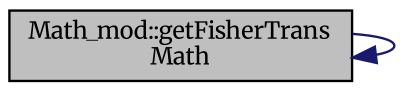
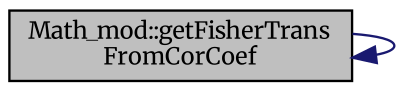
  digraph {
    rankdir=TB
    fontname=Merriweather
-   n1 [color=black fillcolor=grey75 fontcolor=black fontname=Merriweather fontsize=10 height=0.2 label="Math_mod::getFisherTrans\lMath" shape=record style=filled width=0.4]
+   n1 [color=black fillcolor=grey75 fontcolor=black fontname=Merriweather fontsize=10 height=0.2 label="Math_mod::getFisherTrans\lFromCorCoef" shape=record style=filled width=0.4]
    n1 -> n1 [color=midnightblue fontname=Merriweather fontsize=10 labelfontname=Helvetica labelfontsize=10 style=solid]
  }
